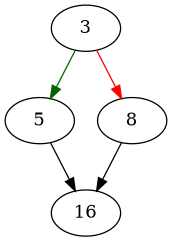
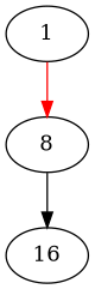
  strict digraph {
-   1 [entry=true label=3]
-   5
+   1 [entry=true]
    n3 [label=8]
    n4 [label=16]
-   1 -> 5 [color=darkgreen cond=true]
    1 -> n3 [color=red cond=false]
-   5 -> n4
    n3 -> n4
  }
